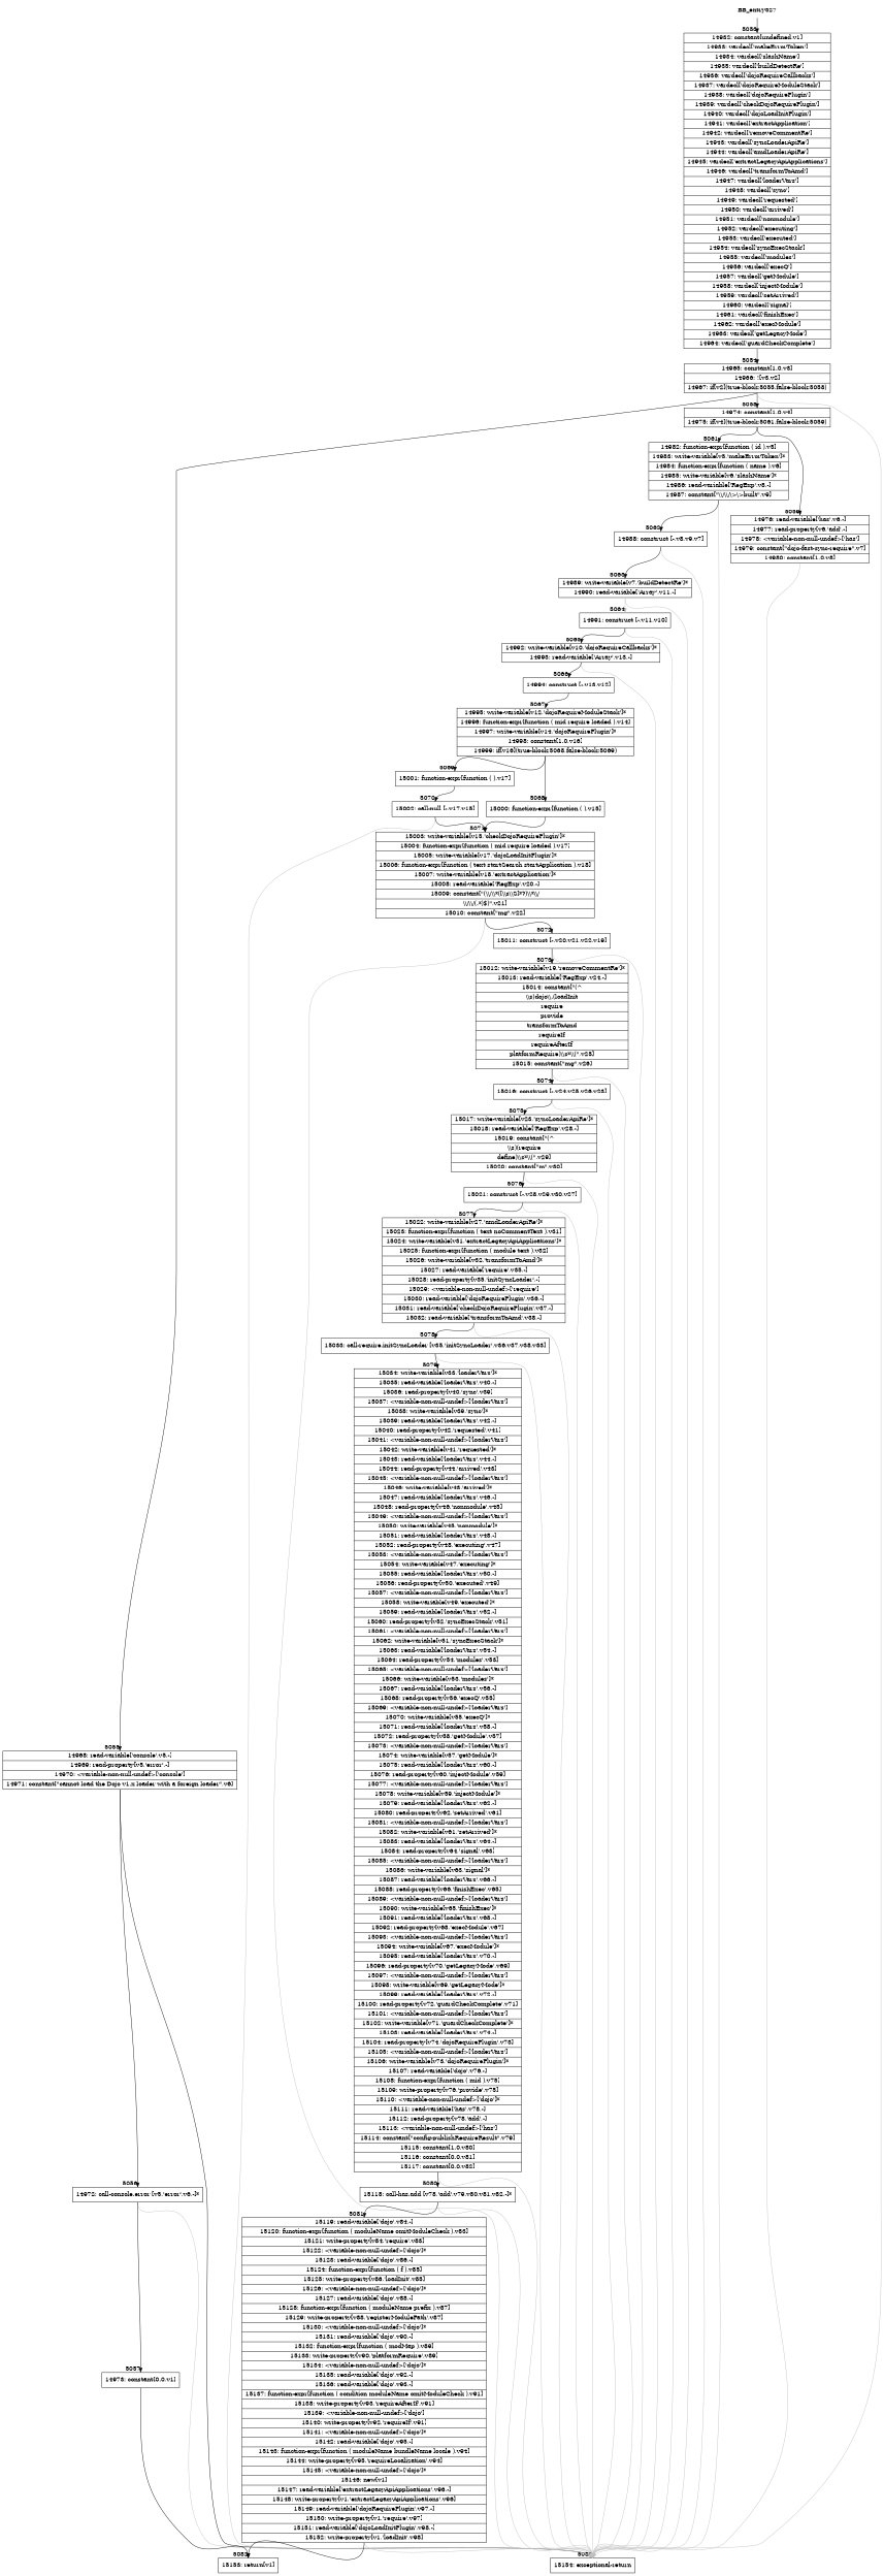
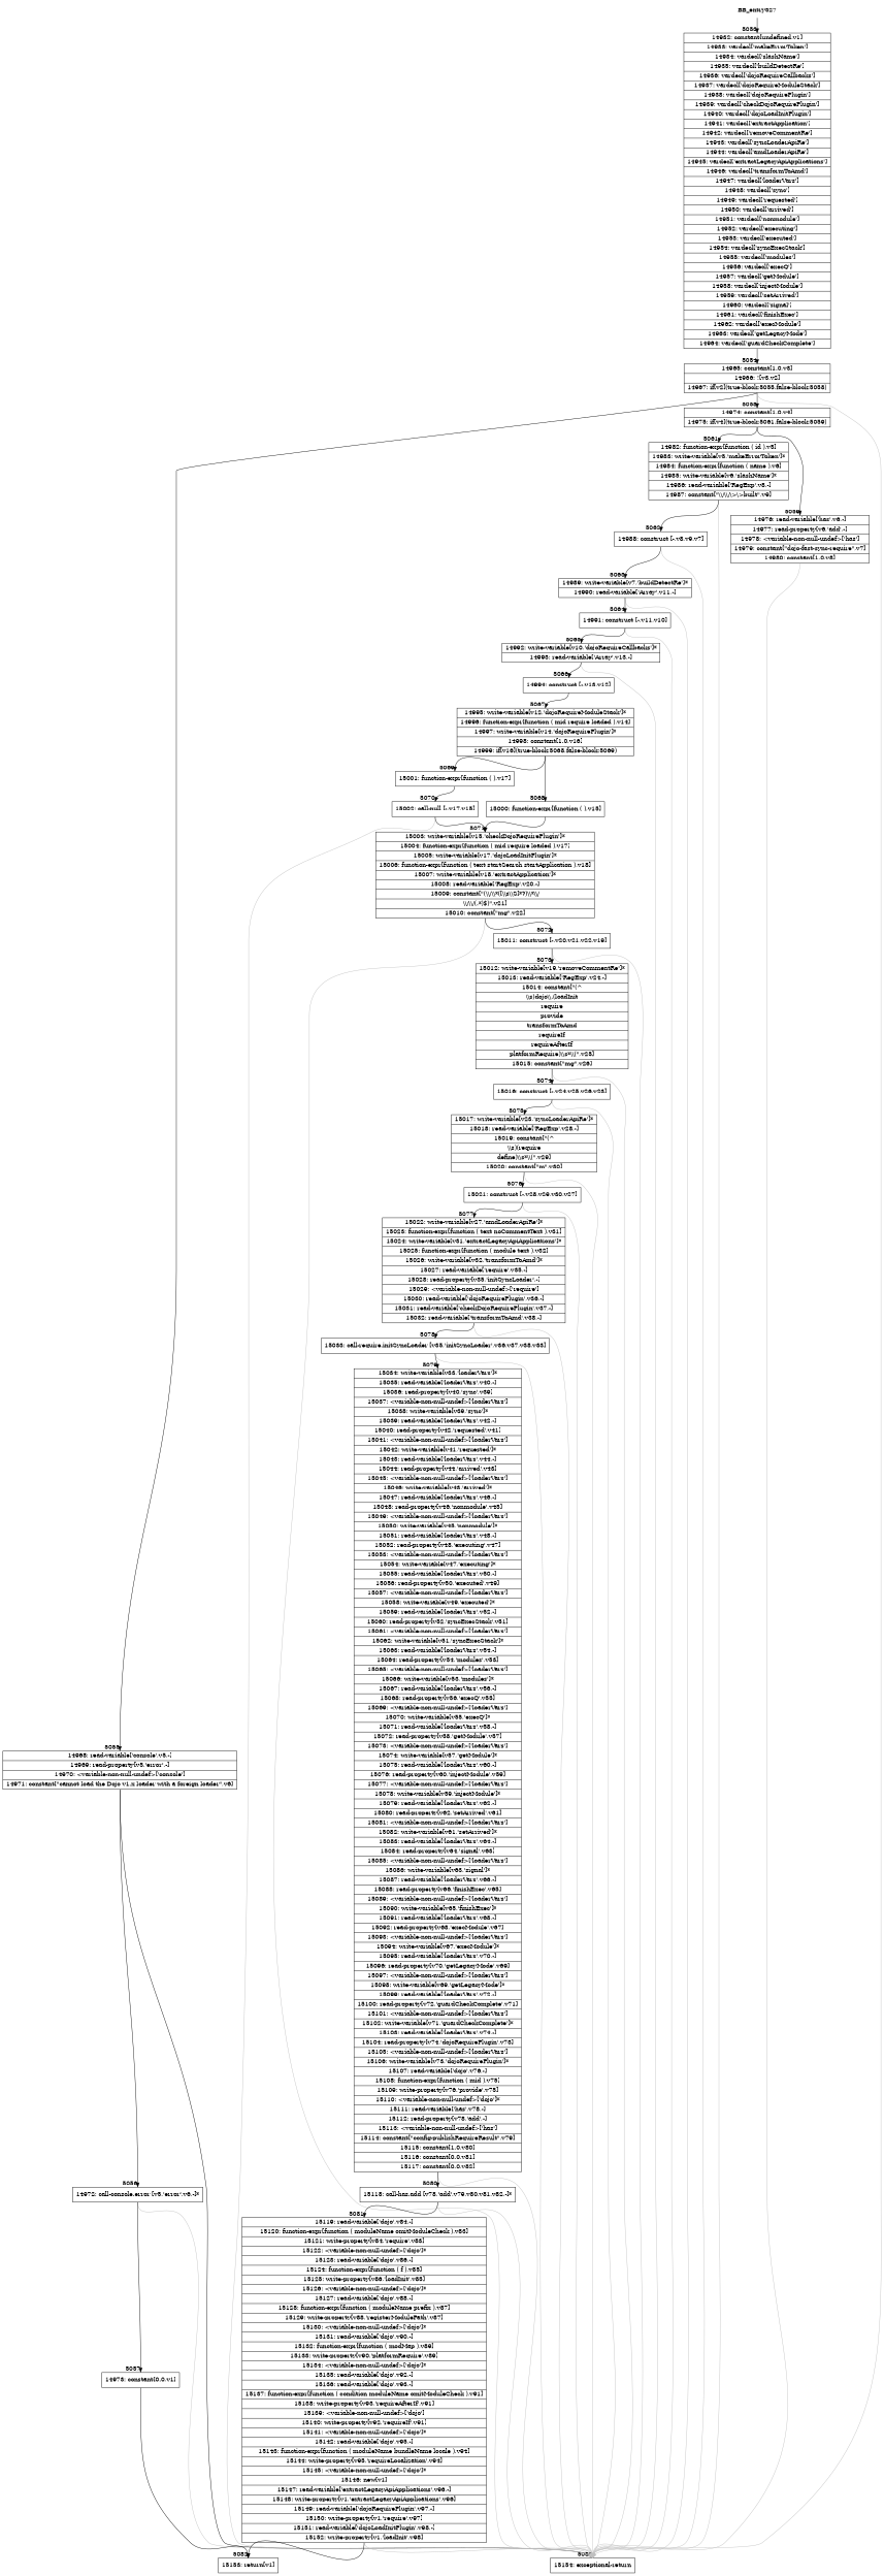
  digraph {
    rankdir=TD
    node [shape=record]
    edge [headport=n tailport=s]
    BB_entry327 [shape=none]
    n2 [label="{14932: constant[undefined,v1]|14933: vardecl['makeErrorToken']|14934: vardecl['slashName']|14935: vardecl['buildDetectRe']|14936: vardecl['dojoRequireCallbacks']|14937: vardecl['dojoRequireModuleStack']|14938: vardecl['dojoRequirePlugin']|14939: vardecl['checkDojoRequirePlugin']|14940: vardecl['dojoLoadInitPlugin']|14941: vardecl['extractApplication']|14942: vardecl['removeCommentRe']|14943: vardecl['syncLoaderApiRe']|14944: vardecl['amdLoaderApiRe']|14945: vardecl['extractLegacyApiApplications']|14946: vardecl['transformToAmd']|14947: vardecl['loaderVars']|14948: vardecl['sync']|14949: vardecl['requested']|14950: vardecl['arrived']|14951: vardecl['nonmodule']|14952: vardecl['executing']|14953: vardecl['executed']|14954: vardecl['syncExecStack']|14955: vardecl['modules']|14956: vardecl['execQ']|14957: vardecl['getModule']|14958: vardecl['injectModule']|14959: vardecl['setArrived']|14960: vardecl['signal']|14961: vardecl['finishExec']|14962: vardecl['execModule']|14963: vardecl['getLegacyMode']|14964: vardecl['guardCheckComplete']}"]
    n3 [label="{14965: constant[1.0,v3]|14966: ![v3,v2]|14967: if[v2](true-block:5055,false-block:5058)}"]
    n4 [label="{14968: read-variable['console',v5,-]|14969: read-property[v5,'error',-]|14970: \<variable-non-null-undef\>['console']|14971: constant[\"cannot load the Dojo v1.x loader with a foreign loader\",v6]}"]
    n5 [label="{14974: constant[1.0,v4]|14975: if[v4](true-block:5061,false-block:5059)}"]
    n6 [label="{15154: exceptional-return}"]
    n7 [label="{14972: call-console.error [v5,'error',v6,-]*}"]
    n8 [label="{14982: function-expr[function ( id ),v5]|14983: write-variable[v5,'makeErrorToken']*|14984: function-expr[function ( name ),v6]|14985: write-variable[v6,'slashName']*|14986: read-variable['RegExp',v8,-]|14987: constant[\"\\\\/\\\\/\\\>\\\>built\",v9]}"]
    n9 [label="{14976: read-variable['has',v6,-]|14977: read-property[v6,'add',-]|14978: \<variable-non-null-undef\>['has']|14979: constant[\"dojo-fast-sync-require\",v7]|14980: constant[1.0,v8]}"]
    n10 [label="{14973: constant[0.0,v1]}"]
    n11 [label="{14988: construct [-,v8,v9,v7]}"]
    n12 [label="{15153: return[v1]}"]
    n13 [label="{14989: write-variable[v7,'buildDetectRe']*|14990: read-variable['Array',v11,-]}"]
    n14 [label="{14991: construct [-,v11,v10]}"]
    n15 [label="{14992: write-variable[v10,'dojoRequireCallbacks']*|14993: read-variable['Array',v13,-]}"]
    n16 [label="{14994: construct [-,v13,v12]}"]
    n17 [label="{14995: write-variable[v12,'dojoRequireModuleStack']*|14996: function-expr[function ( mid require loaded ),v14]|14997: write-variable[v14,'dojoRequirePlugin']*|14998: constant[1.0,v16]|14999: if[v16](true-block:5068,false-block:5069)}"]
    n18 [label="{15000: function-expr[function ( ),v15]}"]
    n19 [label="{15001: function-expr[function ( ),v17]}"]
    n20 [label="{15003: write-variable[v15,'checkDojoRequirePlugin']*|15004: function-expr[function ( mid require loaded ),v17]|15005: write-variable[v17,'dojoLoadInitPlugin']*|15006: function-expr[function ( text startSearch startApplication ),v18]|15007: write-variable[v18,'extractApplication']*|15008: read-variable['RegExp',v20,-]|15009: constant[\"(\\\\/\\\\*([\\\\s\\\\S]*?)\\\\*\\\\/|\\\\/\\\\/(.*)$)\",v21]|15010: constant[\"mg\",v22]}"]
    n21 [label="{15002: call-null [-,v17,v15]}"]
    n22 [label="{15011: construct [-,v20,v21,v22,v19]}"]
    n23 [label="{15012: write-variable[v19,'removeCommentRe']*|15013: read-variable['RegExp',v24,-]|15014: constant[\"(^|\\\\s)dojo\\\\.(loadInit|require|provide|transformToAmd|requireIf|requireAfterIf|platformRequire)\\\\s*\\\\(\",v25]|15015: constant[\"mg\",v26]}"]
    n24 [label="{15016: construct [-,v24,v25,v26,v23]}"]
    n25 [label="{15017: write-variable[v23,'syncLoaderApiRe']*|15018: read-variable['RegExp',v28,-]|15019: constant[\"(^|\\\\s)(require|define)\\\\s*\\\\(\",v29]|15020: constant[\"m\",v30]}"]
    n26 [label="{15021: construct [-,v28,v29,v30,v27]}"]
    n27 [label="{15022: write-variable[v27,'amdLoaderApiRe']*|15023: function-expr[function ( text noCommentText ),v31]|15024: write-variable[v31,'extractLegacyApiApplications']*|15025: function-expr[function ( module text ),v32]|15026: write-variable[v32,'transformToAmd']*|15027: read-variable['require',v35,-]|15028: read-property[v35,'initSyncLoader',-]|15029: \<variable-non-null-undef\>['require']|15030: read-variable['dojoRequirePlugin',v36,-]|15031: read-variable['checkDojoRequirePlugin',v37,-]|15032: read-variable['transformToAmd',v38,-]}"]
    n28 [label="{15033: call-require.initSyncLoader [v35,'initSyncLoader',v36,v37,v38,v33]}"]
    n29 [label="{15034: write-variable[v33,'loaderVars']*|15035: read-variable['loaderVars',v40,-]|15036: read-property[v40,'sync',v39]|15037: \<variable-non-null-undef\>['loaderVars']|15038: write-variable[v39,'sync']*|15039: read-variable['loaderVars',v42,-]|15040: read-property[v42,'requested',v41]|15041: \<variable-non-null-undef\>['loaderVars']|15042: write-variable[v41,'requested']*|15043: read-variable['loaderVars',v44,-]|15044: read-property[v44,'arrived',v43]|15045: \<variable-non-null-undef\>['loaderVars']|15046: write-variable[v43,'arrived']*|15047: read-variable['loaderVars',v46,-]|15048: read-property[v46,'nonmodule',v45]|15049: \<variable-non-null-undef\>['loaderVars']|15050: write-variable[v45,'nonmodule']*|15051: read-variable['loaderVars',v48,-]|15052: read-property[v48,'executing',v47]|15053: \<variable-non-null-undef\>['loaderVars']|15054: write-variable[v47,'executing']*|15055: read-variable['loaderVars',v50,-]|15056: read-property[v50,'executed',v49]|15057: \<variable-non-null-undef\>['loaderVars']|15058: write-variable[v49,'executed']*|15059: read-variable['loaderVars',v52,-]|15060: read-property[v52,'syncExecStack',v51]|15061: \<variable-non-null-undef\>['loaderVars']|15062: write-variable[v51,'syncExecStack']*|15063: read-variable['loaderVars',v54,-]|15064: read-property[v54,'modules',v53]|15065: \<variable-non-null-undef\>['loaderVars']|15066: write-variable[v53,'modules']*|15067: read-variable['loaderVars',v56,-]|15068: read-property[v56,'execQ',v55]|15069: \<variable-non-null-undef\>['loaderVars']|15070: write-variable[v55,'execQ']*|15071: read-variable['loaderVars',v58,-]|15072: read-property[v58,'getModule',v57]|15073: \<variable-non-null-undef\>['loaderVars']|15074: write-variable[v57,'getModule']*|15075: read-variable['loaderVars',v60,-]|15076: read-property[v60,'injectModule',v59]|15077: \<variable-non-null-undef\>['loaderVars']|15078: write-variable[v59,'injectModule']*|15079: read-variable['loaderVars',v62,-]|15080: read-property[v62,'setArrived',v61]|15081: \<variable-non-null-undef\>['loaderVars']|15082: write-variable[v61,'setArrived']*|15083: read-variable['loaderVars',v64,-]|15084: read-property[v64,'signal',v63]|15085: \<variable-non-null-undef\>['loaderVars']|15086: write-variable[v63,'signal']*|15087: read-variable['loaderVars',v66,-]|15088: read-property[v66,'finishExec',v65]|15089: \<variable-non-null-undef\>['loaderVars']|15090: write-variable[v65,'finishExec']*|15091: read-variable['loaderVars',v68,-]|15092: read-property[v68,'execModule',v67]|15093: \<variable-non-null-undef\>['loaderVars']|15094: write-variable[v67,'execModule']*|15095: read-variable['loaderVars',v70,-]|15096: read-property[v70,'getLegacyMode',v69]|15097: \<variable-non-null-undef\>['loaderVars']|15098: write-variable[v69,'getLegacyMode']*|15099: read-variable['loaderVars',v72,-]|15100: read-property[v72,'guardCheckComplete',v71]|15101: \<variable-non-null-undef\>['loaderVars']|15102: write-variable[v71,'guardCheckComplete']*|15103: read-variable['loaderVars',v74,-]|15104: read-property[v74,'dojoRequirePlugin',v73]|15105: \<variable-non-null-undef\>['loaderVars']|15106: write-variable[v73,'dojoRequirePlugin']*|15107: read-variable['dojo',v76,-]|15108: function-expr[function ( mid ),v75]|15109: write-property[v76,'provide',v75]|15110: \<variable-non-null-undef\>['dojo']*|15111: read-variable['has',v78,-]|15112: read-property[v78,'add',-]|15113: \<variable-non-null-undef\>['has']|15114: constant[\"config-publishRequireResult\",v79]|15115: constant[1.0,v80]|15116: constant[0.0,v81]|15117: constant[0.0,v82]}"]
    n30 [label="{15118: call-has.add [v78,'add',v79,v80,v81,v82,-]*}"]
    n31 [label="{15119: read-variable['dojo',v84,-]|15120: function-expr[function ( moduleName omitModuleCheck ),v83]|15121: write-property[v84,'require',v83]|15122: \<variable-non-null-undef\>['dojo']*|15123: read-variable['dojo',v86,-]|15124: function-expr[function ( f ),v85]|15125: write-property[v86,'loadInit',v85]|15126: \<variable-non-null-undef\>['dojo']*|15127: read-variable['dojo',v88,-]|15128: function-expr[function ( moduleName prefix ),v87]|15129: write-property[v88,'registerModulePath',v87]|15130: \<variable-non-null-undef\>['dojo']*|15131: read-variable['dojo',v90,-]|15132: function-expr[function ( modMap ),v89]|15133: write-property[v90,'platformRequire',v89]|15134: \<variable-non-null-undef\>['dojo']*|15135: read-variable['dojo',v92,-]|15136: read-variable['dojo',v93,-]|15137: function-expr[function ( condition moduleName omitModuleCheck ),v91]|15138: write-property[v93,'requireAfterIf',v91]|15139: \<variable-non-null-undef\>['dojo']|15140: write-property[v92,'requireIf',v91]|15141: \<variable-non-null-undef\>['dojo']*|15142: read-variable['dojo',v95,-]|15143: function-expr[function ( moduleName bundleName locale ),v94]|15144: write-property[v95,'requireLocalization',v94]|15145: \<variable-non-null-undef\>['dojo']*|15146: new[v1]|15147: read-variable['extractLegacyApiApplications',v96,-]|15148: write-property[v1,'extractLegacyApiApplications',v96]|15149: read-variable['dojoRequirePlugin',v97,-]|15150: write-property[v1,'require',v97]|15151: read-variable['dojoLoadInitPlugin',v98,-]|15152: write-property[v1,'loadInit',v98]}"]
    BB_entry327 -> n2 [headlabel="    5053"]
    n2 -> n3 [headlabel="      5054"]
    n3 -> n4 [headlabel="      5055"]
    n3 -> n5 [headlabel="      5058"]
    n3 -> n6 [color=gray headlabel="      5083"]
    n4 -> n6 [color=black]
    n4 -> n7 [headlabel="      5056"]
    n5 -> n8 [headlabel="      5061"]
    n5 -> n9 [headlabel="      5059"]
    n7 -> n6 [color=gray]
    n7 -> n10 [headlabel="      5057"]
    n8 -> n6 [color=gray]
    n8 -> n11 [headlabel="      5062"]
    n9 -> n6 [color=gray]
    n10 -> n12 [headlabel="      5082"]
    n11 -> n6 [color=gray]
    n11 -> n13 [headlabel="      5063"]
    n13 -> n6 [color=gray]
-   n13 -> n14 [headlabel="      5064" color=gray]
+   n13 -> n14 [headlabel="      5064"]
    n14 -> n6 [color=gray]
    n14 -> n15 [headlabel="      5065"]
    n15 -> n6 [color=gray]
    n15 -> n16 [headlabel="      5066"]
    n16 -> n17 [headlabel="      5067"]
    n17 -> n18 [headlabel="      5068"]
    n17 -> n19 [headlabel="      5069"]
    n18 -> n20 [headlabel="      5071"]
    n19 -> n21 [headlabel="      5070"]
    n20 -> n6 [color=gray]
    n20 -> n22 [headlabel="      5072"]
    n21 -> n6 [color=gray]
    n21 -> n20
    n22 -> n6 [color=gray]
    n22 -> n23 [headlabel="      5073"]
    n23 -> n6 [color=gray]
    n23 -> n24 [headlabel="      5074"]
    n24 -> n6 [color=gray]
    n24 -> n25 [headlabel="      5075"]
    n25 -> n6 [color=gray]
    n25 -> n26 [headlabel="      5076"]
    n26 -> n6 [color=gray]
    n26 -> n27 [headlabel="      5077"]
    n27 -> n6 [color=gray]
    n27 -> n28 [headlabel="      5078"]
    n28 -> n6 [color=gray]
    n28 -> n29 [headlabel="      5079"]
    n29 -> n6 [color=gray]
    n29 -> n30 [headlabel="      5080"]
    n30 -> n6 [color=gray]
    n30 -> n31 [headlabel="      5081"]
    n31 -> n6 [color=gray]
    n31 -> n12
  }
